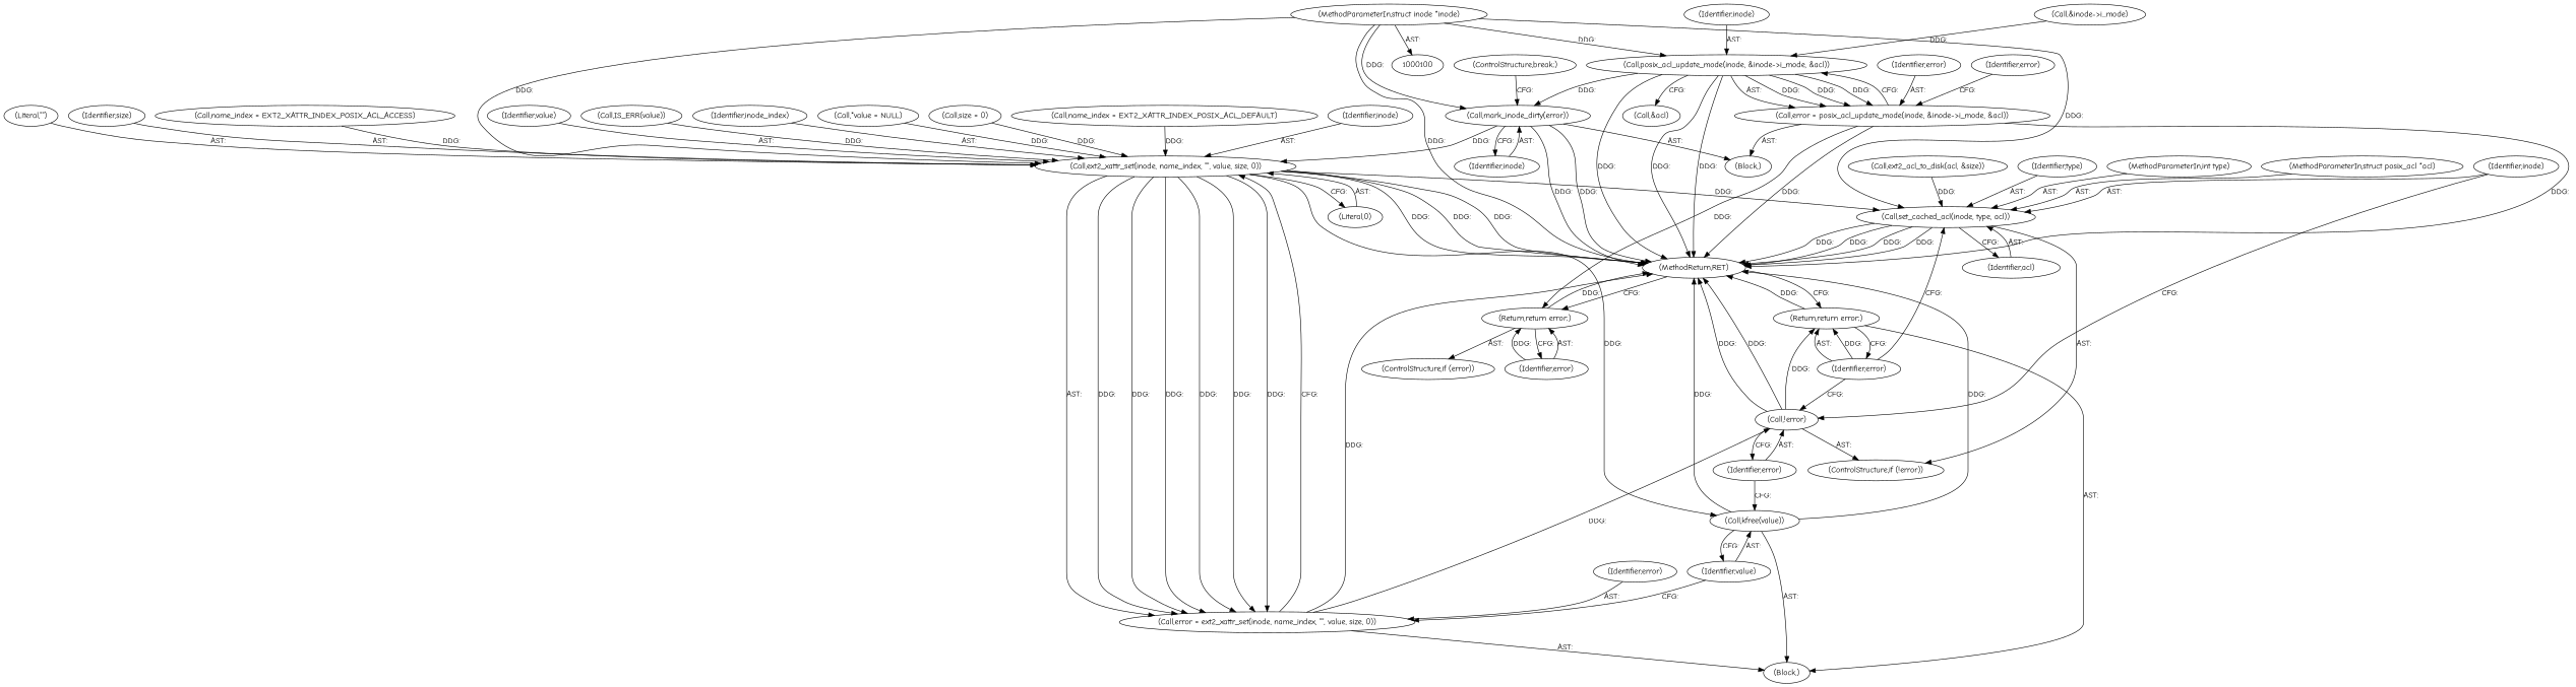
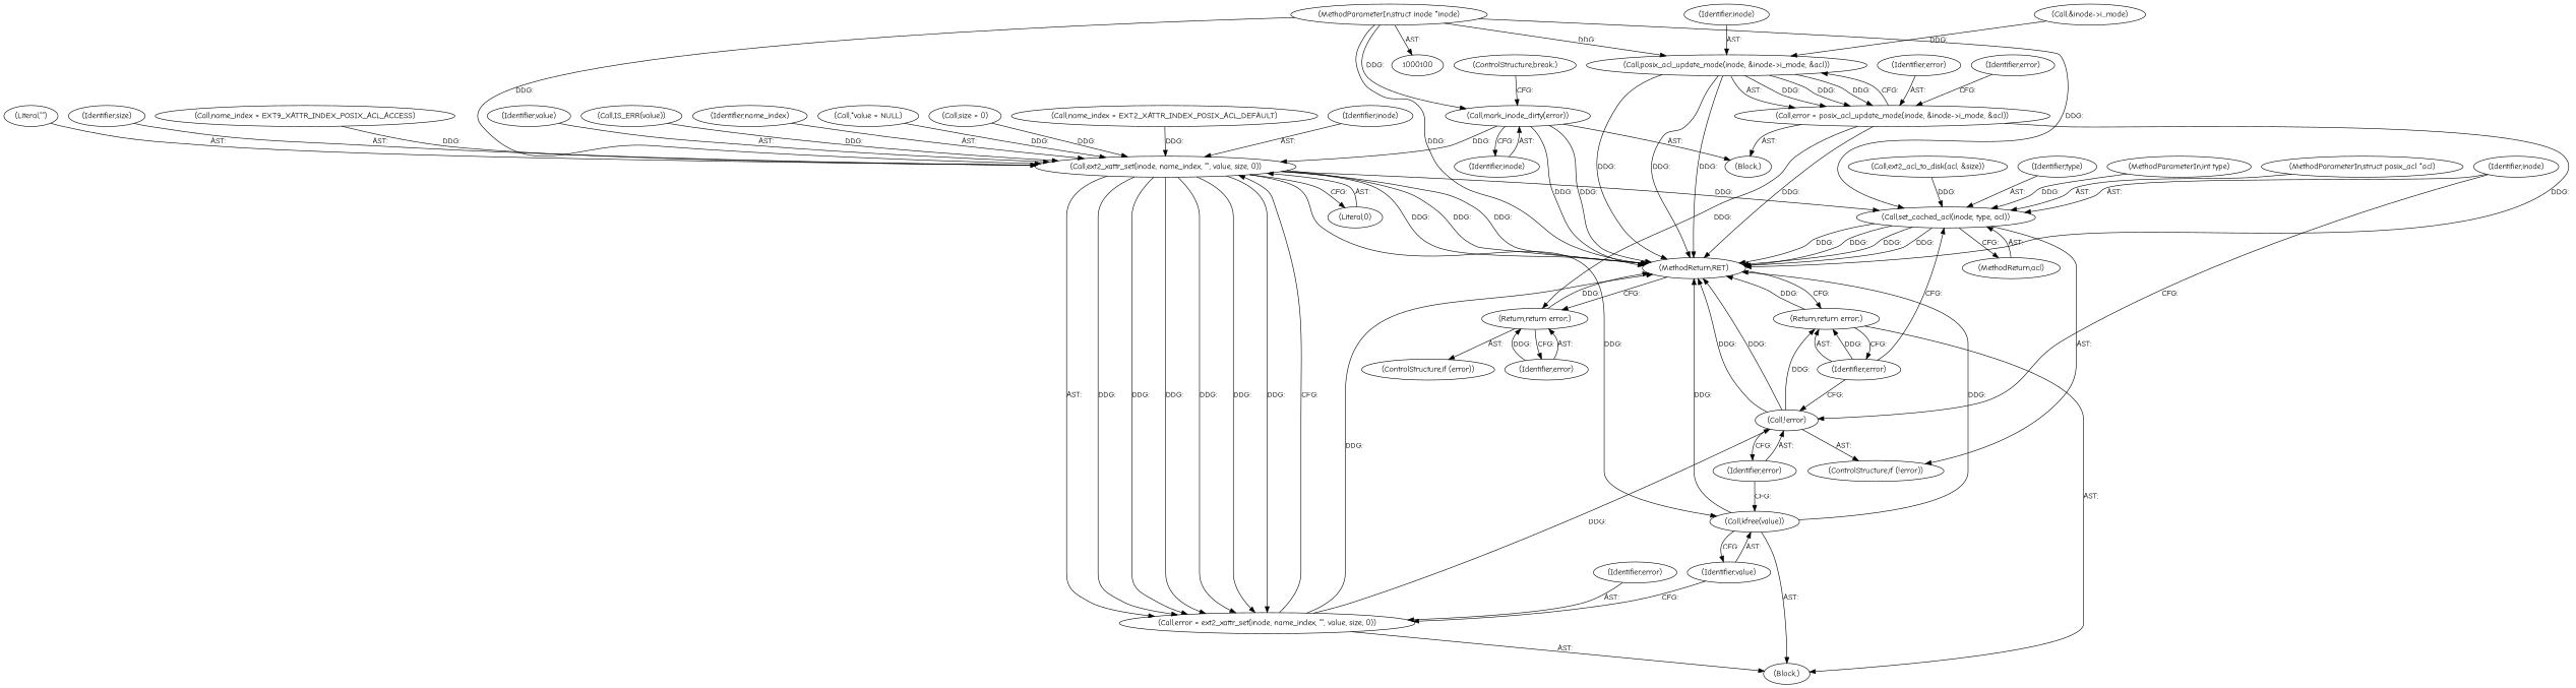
  digraph {
    fontname="Comic Neue"
    node [fontname="Comic Neue"]
    edge [fontname="Comic Neue"]
    n1 [label="(MethodParameterIn,struct inode *inode)"]
    n2 [label="(Call,posix_acl_update_mode(inode, &inode->i_mode, &acl))"]
    n3 [label="(Call,mark_inode_dirty(error))"]
    n4 [label="(Call,ext2_xattr_set(inode, name_index, \"\", value, size, 0))"]
    n5 [label="(Call,set_cached_acl(inode, type, acl))"]
    n6 [label="(MethodReturn,RET)"]
    1000100
    n8 [label="(Call,error = posix_acl_update_mode(inode, &inode->i_mode, &acl))"]
-   n9 [label="(Call,&acl)"]
    n10 [label="(Block,)"]
    n11 [label="(Identifier,inode)"]
    n12 [label="(Call,error = ext2_xattr_set(inode, name_index, \"\", value, size, 0))"]
    n13 [label="(Call,kfree(value))"]
    n14 [label="(Literal,0)"]
    n15 [label="(ControlStructure,if (!error))"]
-   n16 [label="(Identifier,acl)"]
+   n16 [label="(MethodReturn,acl)"]
    n17 [label="(Return,return error;)"]
    n18 [label="(Return,return error;)"]
    n19 [label="(Identifier,error)"]
    n20 [label="(ControlStructure,if (error))"]
    n21 [label="(Call,!error)"]
    n22 [label="(Block,)"]
    n23 [label="(Identifier,value)"]
    n24 [label="(Identifier,error)"]
    n25 [label="(Identifier,error)"]
    n26 [label="(Literal,\"\")"]
    n27 [label="(Call,ext2_acl_to_disk(acl, &size))"]
    n28 [label="(Identifier,size)"]
    n29 [label="(Identifier,inode)"]
    n30 [label="(Identifier,inode)"]
    n31 [label="(Identifier,error)"]
-   n32 [label="(Call,name_index = EXT2_XATTR_INDEX_POSIX_ACL_ACCESS)"]
+   n32 [label="(Call,name_index = EXT9_XATTR_INDEX_POSIX_ACL_ACCESS)"]
    n33 [label="(Identifier,value)"]
    n34 [label="(Call,&inode->i_mode)"]
    n35 [label="(Identifier,error)"]
    n36 [label="(Call,IS_ERR(value))"]
    n37 [label="(Identifier,type)"]
-   n38 [label="(Identifier,inode_index)"]
+   n38 [label="(Identifier,name_index)"]
    n39 [label="(Call,*value = NULL)"]
    n40 [label="(MethodParameterIn,int type)"]
    n41 [label="(ControlStructure,break;)"]
    n42 [label="(Call,size = 0)"]
    n43 [label="(Call,name_index = EXT2_XATTR_INDEX_POSIX_ACL_DEFAULT)"]
    n44 [label="(MethodParameterIn,struct posix_acl *acl)"]
    n45 [label="(Identifier,inode)"]
    n46 [label="(Identifier,error)"]
    n1 -> n2 [label="DDG: "]
    n1 -> n3 [label="DDG: "]
    n1 -> n4 [label="DDG: "]
    n1 -> n5 [label="DDG: "]
    n1 -> n6 [label="DDG: "]
    n1 -> 1000100 [label="AST: "]
-   n2 -> n3 [label="DDG: "]
    n2 -> n6 [label="DDG: "]
    n2 -> n6 [label="DDG: "]
    n2 -> n6 [label="DDG: "]
    n2 -> n8 [label="AST: "]
    n2 -> n8 [label="DDG: "]
    n2 -> n8 [label="DDG: "]
    n2 -> n8 [label="DDG: "]
-   n2 -> n9 [label="CFG: "]
    n3 -> n4 [label="DDG: "]
    n3 -> n6 [label="DDG: "]
    n3 -> n6 [label="DDG: "]
    n3 -> n10 [label="AST: "]
    n3 -> n11 [label="CFG: "]
    n4 -> n5 [label="DDG: "]
    n4 -> n6 [label="DDG: "]
    n4 -> n6 [label="DDG: "]
    n4 -> n6 [label="DDG: "]
    n4 -> n12 [label="AST: "]
    n4 -> n12 [label="DDG: "]
    n4 -> n12 [label="DDG: "]
    n4 -> n12 [label="DDG: "]
    n4 -> n12 [label="DDG: "]
    n4 -> n12 [label="DDG: "]
    n4 -> n12 [label="DDG: "]
    n4 -> n13 [label="DDG: "]
    n4 -> n14 [label="CFG: "]
    n5 -> n6 [label="DDG: "]
    n5 -> n6 [label="DDG: "]
    n5 -> n6 [label="DDG: "]
    n5 -> n6 [label="DDG: "]
    n5 -> n15 [label="AST: "]
    n5 -> n16 [label="CFG: "]
    n6 -> n17 [label="CFG: "]
    n6 -> n18 [label="CFG: "]
    n8 -> n2 [label="CFG: "]
    n8 -> n6 [label="DDG: "]
    n8 -> n6 [label="DDG: "]
    n8 -> n10 [label="AST: "]
    n8 -> n17 [label="DDG: "]
    n11 -> n3 [label="AST: "]
    n12 -> n4 [label="CFG: "]
    n12 -> n6 [label="DDG: "]
    n12 -> n21 [label="DDG: "]
    n12 -> n22 [label="AST: "]
    n13 -> n6 [label="DDG: "]
    n13 -> n6 [label="DDG: "]
    n13 -> n22 [label="AST: "]
    n13 -> n23 [label="CFG: "]
    n14 -> n4 [label="AST: "]
    n16 -> n5 [label="AST: "]
    n17 -> n6 [label="DDG: "]
    n17 -> n19 [label="CFG: "]
    n17 -> n20 [label="AST: "]
    n18 -> n6 [label="DDG: "]
    n18 -> n22 [label="AST: "]
    n18 -> n25 [label="CFG: "]
    n19 -> n17 [label="AST: "]
    n19 -> n17 [label="DDG: "]
    n21 -> n6 [label="DDG: "]
    n21 -> n6 [label="DDG: "]
    n21 -> n15 [label="AST: "]
    n21 -> n18 [label="DDG: "]
    n21 -> n24 [label="CFG: "]
    n23 -> n12 [label="CFG: "]
    n23 -> n13 [label="AST: "]
    n24 -> n13 [label="CFG: "]
    n24 -> n21 [label="AST: "]
    n25 -> n5 [label="CFG: "]
    n25 -> n18 [label="AST: "]
    n25 -> n18 [label="DDG: "]
    n25 -> n21 [label="CFG: "]
    n26 -> n4 [label="AST: "]
    n27 -> n5 [label="DDG: "]
    n28 -> n4 [label="AST: "]
    n29 -> n2 [label="AST: "]
    n30 -> n5 [label="AST: "]
    n30 -> n21 [label="CFG: "]
    n31 -> n12 [label="AST: "]
    n32 -> n4 [label="DDG: "]
    n33 -> n4 [label="AST: "]
    n34 -> n2 [label="DDG: "]
    n35 -> n8 [label="AST: "]
    n36 -> n4 [label="DDG: "]
    n37 -> n5 [label="AST: "]
    n38 -> n4 [label="AST: "]
    n39 -> n4 [label="DDG: "]
-   n40 -> n5 [label="AST: "]
+   n40 -> n5 [label="DDG: "]
    n41 -> n3 [label="CFG: "]
    n42 -> n4 [label="DDG: "]
    n43 -> n4 [label="DDG: "]
    n44 -> n5 [label="AST: "]
    n45 -> n4 [label="AST: "]
    n46 -> n8 [label="CFG: "]
  }
